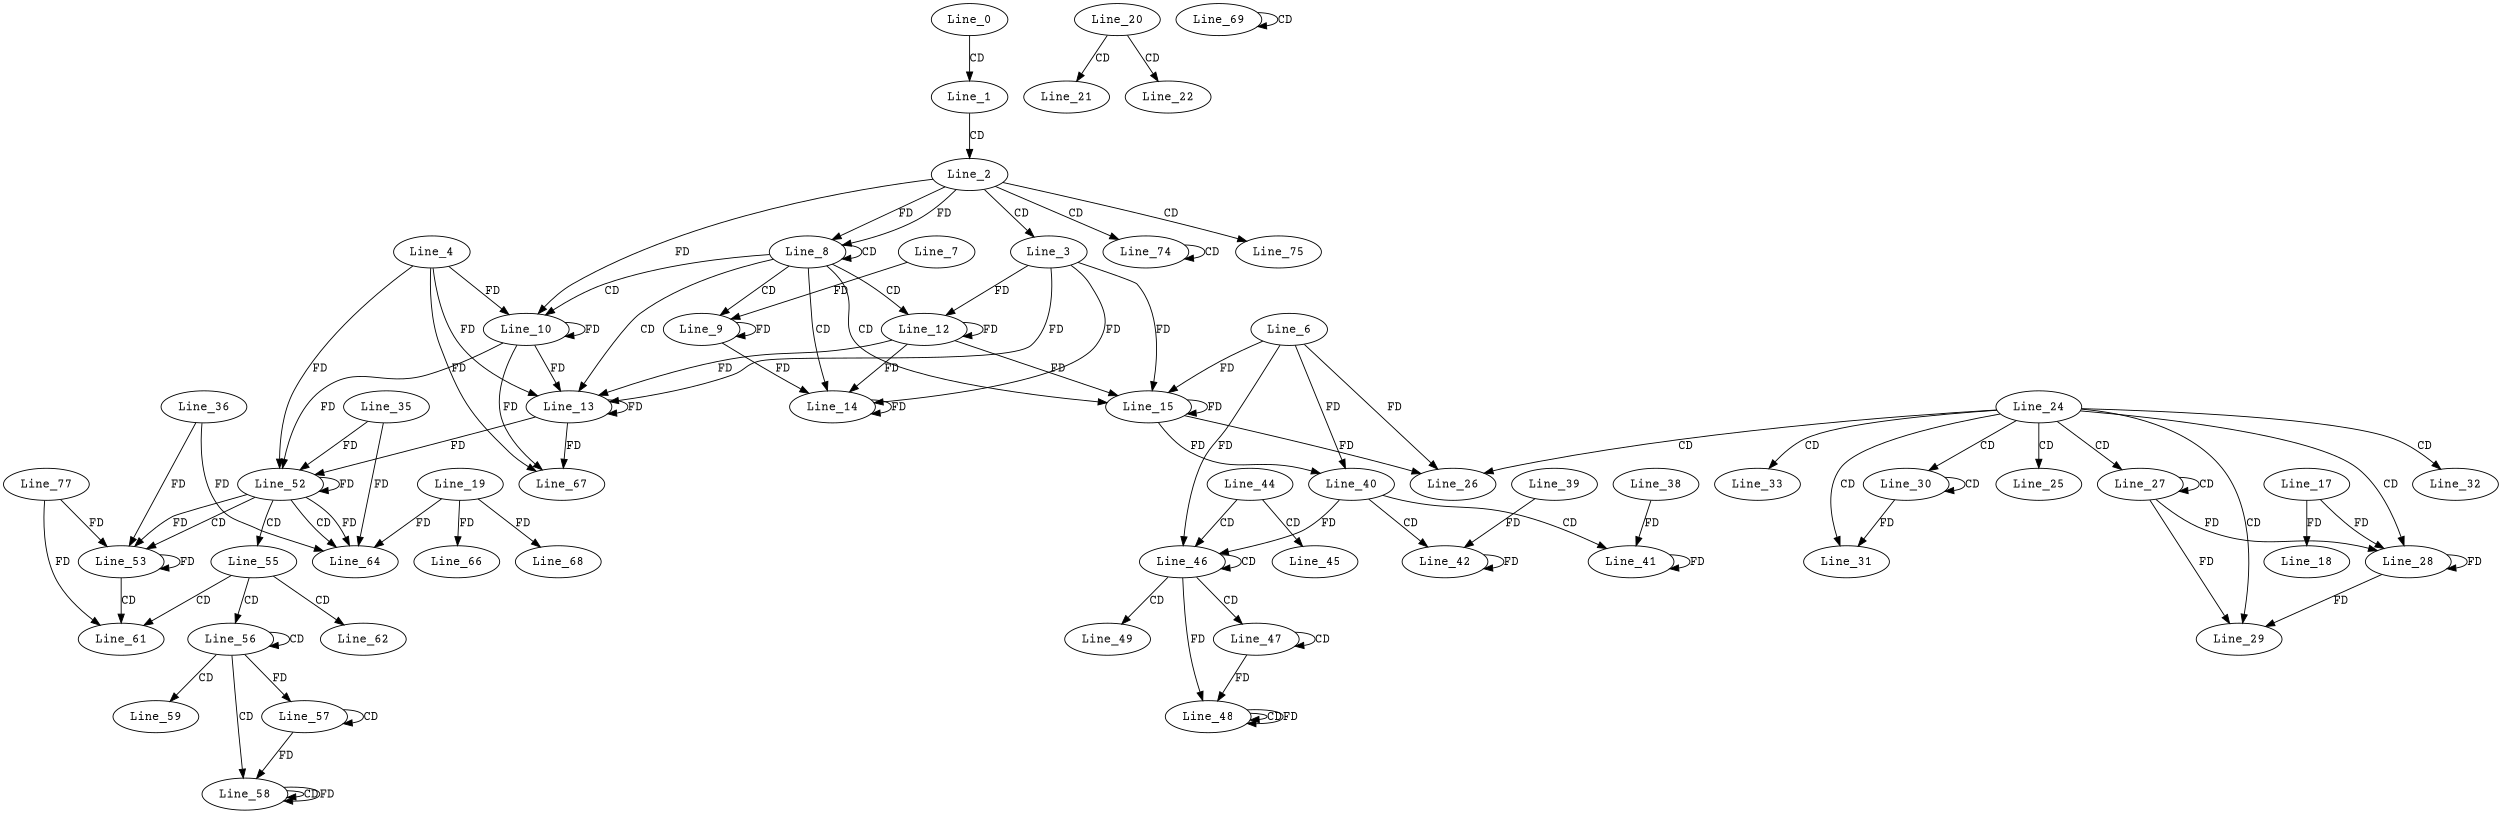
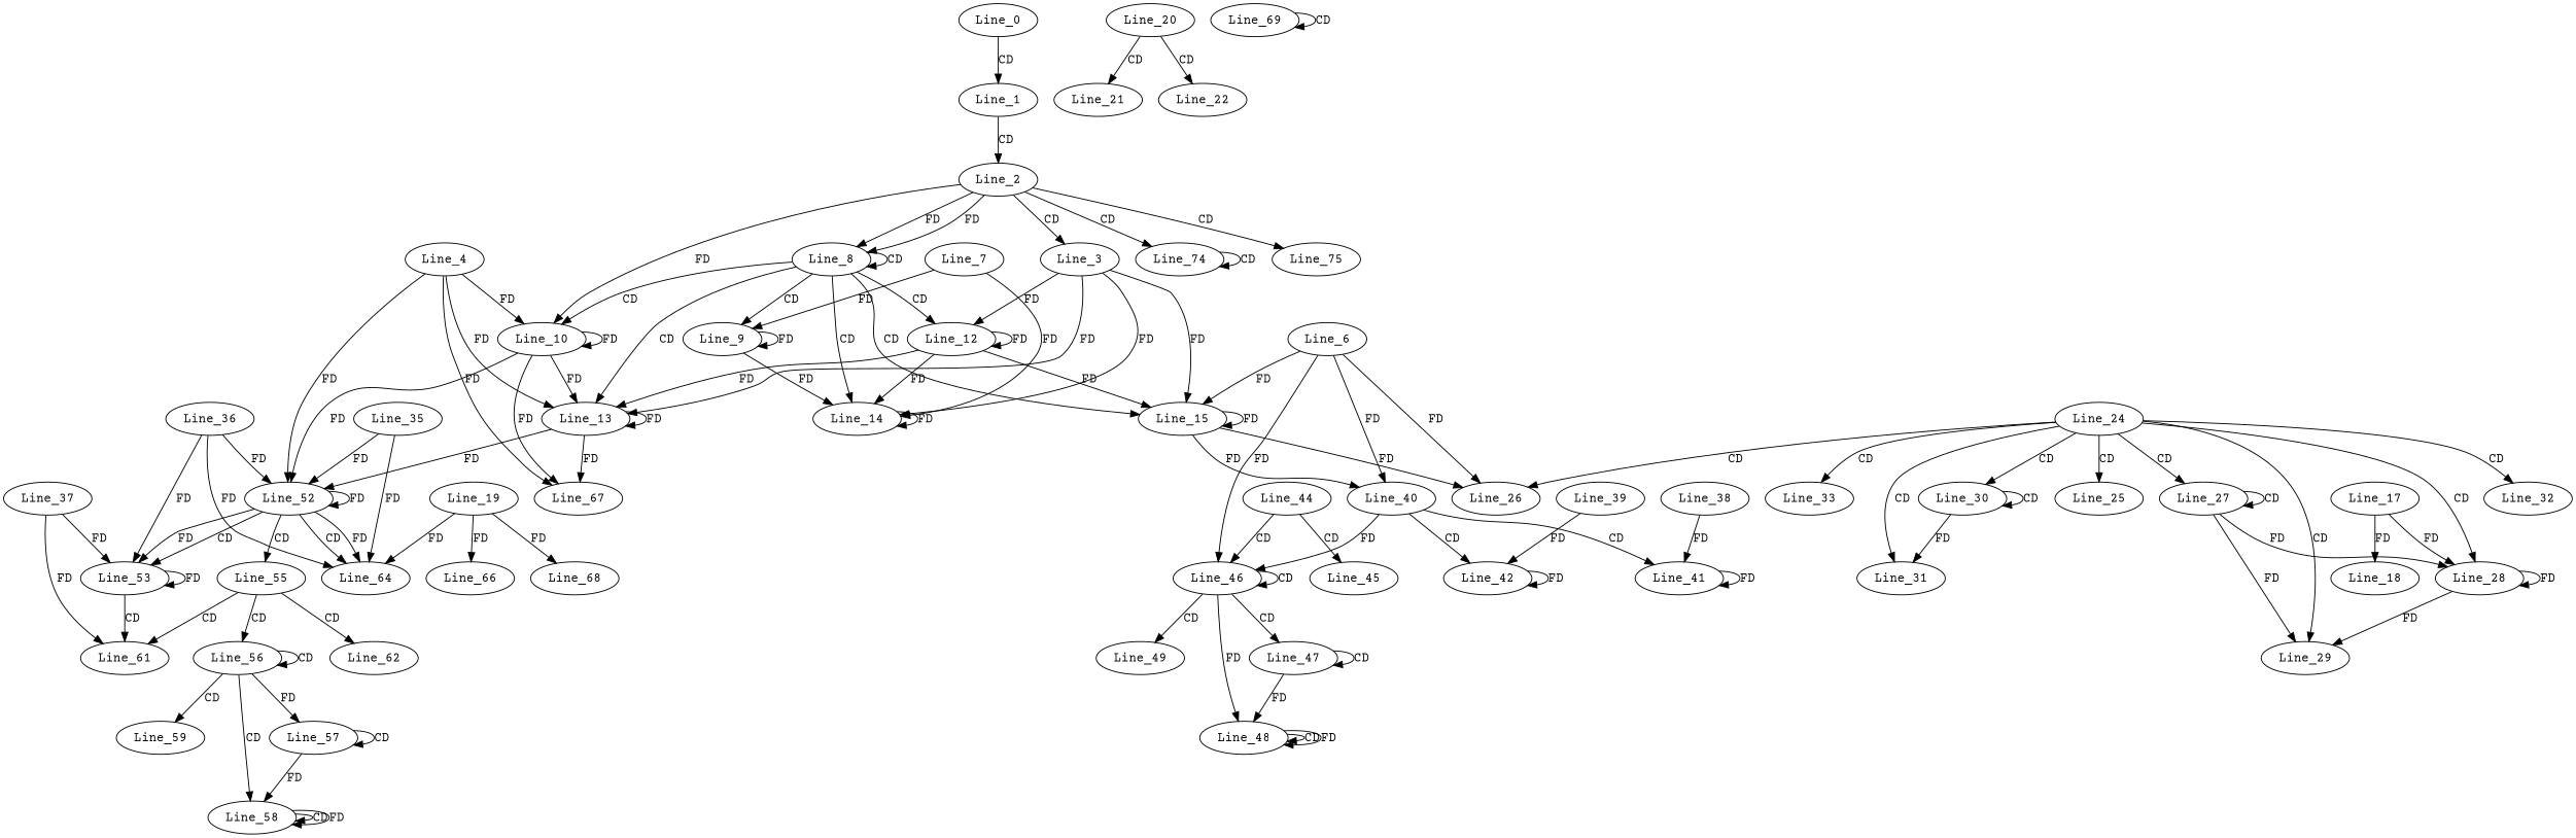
  digraph {
    fontname="Courier Prime"
    node [fontname="Courier Prime"]
    edge [fontname="Courier Prime"]
    Line_0
    Line_1
    Line_2
    Line_3
    Line_8
    Line_10
    Line_74
    Line_75
    Line_12
    Line_13
    Line_14
    Line_15
    Line_4
    Line_52
    Line_67
    Line_9
    Line_26
    Line_40
    Line_53
    Line_55
    Line_64
    Line_7
    Line_46
    Line_41
    Line_42
    Line_47
    Line_48
    Line_49
    Line_6
    Line_17
    Line_18
    Line_28
    Line_29
    Line_20
    Line_21
    Line_22
    Line_24
    Line_25
    Line_27
    Line_30
    Line_31
    Line_32
    Line_33
    Line_38
    Line_39
    Line_44
    Line_45
    Line_61
    Line_56
    Line_62
    Line_36
    Line_35
-   Line_37 [label=Line_77]
+   Line_37
    Line_57
    Line_58
    Line_59
    Line_19
    Line_66
    Line_68
    Line_69
    Line_0 -> Line_1 [label=CD]
    Line_1 -> Line_2 [label=CD]
    Line_2 -> Line_3 [label=CD]
    Line_2 -> Line_8 [label=FD]
    Line_2 -> Line_8 [label=FD]
    Line_2 -> Line_10 [label=FD]
    Line_2 -> Line_74 [label=CD]
    Line_2 -> Line_75 [label=CD]
    Line_3 -> Line_12 [label=FD]
    Line_3 -> Line_13 [label=FD]
    Line_3 -> Line_14 [label=FD]
    Line_3 -> Line_15 [label=FD]
    Line_8 -> Line_8 [label=CD]
    Line_8 -> Line_10 [label=CD]
    Line_8 -> Line_12 [label=CD]
    Line_8 -> Line_13 [label=CD]
    Line_8 -> Line_14 [label=CD]
    Line_8 -> Line_15 [label=CD]
    Line_8 -> Line_9 [label=CD]
    Line_10 -> Line_10 [label=FD]
    Line_10 -> Line_13 [label=FD]
    Line_10 -> Line_52 [label=FD]
    Line_10 -> Line_67 [label=FD]
    Line_74 -> Line_74 [label=CD]
    Line_12 -> Line_12 [label=FD]
    Line_12 -> Line_13 [label=FD]
    Line_12 -> Line_14 [label=FD]
    Line_12 -> Line_15 [label=FD]
    Line_13 -> Line_13 [label=FD]
    Line_13 -> Line_52 [label=FD]
    Line_13 -> Line_67 [label=FD]
    Line_14 -> Line_14 [label=FD]
    Line_15 -> Line_15 [label=FD]
    Line_15 -> Line_26 [label=FD]
    Line_15 -> Line_40 [label=FD]
    Line_4 -> Line_10 [label=FD]
    Line_4 -> Line_13 [label=FD]
    Line_4 -> Line_52 [label=FD]
    Line_4 -> Line_67 [label=FD]
    Line_52 -> Line_52 [label=FD]
    Line_52 -> Line_53 [label=CD]
    Line_52 -> Line_53 [label=FD]
    Line_52 -> Line_55 [label=CD]
    Line_52 -> Line_64 [label=CD]
    Line_52 -> Line_64 [label=FD]
    Line_9 -> Line_14 [label=FD]
    Line_9 -> Line_9 [label=FD]
    Line_40 -> Line_46 [label=FD]
    Line_40 -> Line_41 [label=CD]
    Line_40 -> Line_42 [label=CD]
    Line_53 -> Line_53 [label=FD]
    Line_53 -> Line_61 [label=CD]
    Line_55 -> Line_61 [label=CD]
    Line_55 -> Line_56 [label=CD]
    Line_55 -> Line_62 [label=CD]
+   Line_7 -> Line_14 [label=FD]
    Line_7 -> Line_9 [label=FD]
    Line_46 -> Line_46 [label=CD]
    Line_46 -> Line_47 [label=CD]
    Line_46 -> Line_48 [label=FD]
    Line_46 -> Line_49 [label=CD]
    Line_41 -> Line_41 [label=FD]
    Line_42 -> Line_42 [label=FD]
    Line_47 -> Line_47 [label=CD]
    Line_47 -> Line_48 [label=FD]
    Line_48 -> Line_48 [label=CD]
    Line_48 -> Line_48 [label=FD]
    Line_6 -> Line_15 [label=FD]
    Line_6 -> Line_26 [label=FD]
    Line_6 -> Line_40 [label=FD]
    Line_6 -> Line_46 [label=FD]
    Line_17 -> Line_18 [label=FD]
    Line_17 -> Line_28 [label=FD]
    Line_28 -> Line_28 [label=FD]
    Line_28 -> Line_29 [label=FD]
    Line_20 -> Line_21 [label=CD]
    Line_20 -> Line_22 [label=CD]
    Line_24 -> Line_26 [label=CD]
    Line_24 -> Line_28 [label=CD]
    Line_24 -> Line_29 [label=CD]
    Line_24 -> Line_25 [label=CD]
    Line_24 -> Line_27 [label=CD]
    Line_24 -> Line_30 [label=CD]
    Line_24 -> Line_31 [label=CD]
    Line_24 -> Line_32 [label=CD]
    Line_24 -> Line_33 [label=CD]
    Line_27 -> Line_28 [label=FD]
    Line_27 -> Line_29 [label=FD]
    Line_27 -> Line_27 [label=CD]
    Line_30 -> Line_30 [label=CD]
    Line_30 -> Line_31 [label=FD]
    Line_38 -> Line_41 [label=FD]
    Line_39 -> Line_42 [label=FD]
    Line_44 -> Line_46 [label=CD]
    Line_44 -> Line_45 [label=CD]
    Line_56 -> Line_56 [label=CD]
    Line_56 -> Line_57 [label=FD]
    Line_56 -> Line_58 [label=CD]
    Line_56 -> Line_59 [label=CD]
+   Line_36 -> Line_52 [label=FD]
    Line_36 -> Line_53 [label=FD]
    Line_36 -> Line_64 [label=FD]
    Line_35 -> Line_52 [label=FD]
    Line_35 -> Line_64 [label=FD]
    Line_37 -> Line_53 [label=FD]
    Line_37 -> Line_61 [label=FD]
    Line_57 -> Line_57 [label=CD]
    Line_57 -> Line_58 [label=FD]
    Line_58 -> Line_58 [label=CD]
    Line_58 -> Line_58 [label=FD]
    Line_19 -> Line_64 [label=FD]
    Line_19 -> Line_66 [label=FD]
    Line_19 -> Line_68 [label=FD]
    Line_69 -> Line_69 [label=CD]
  }
